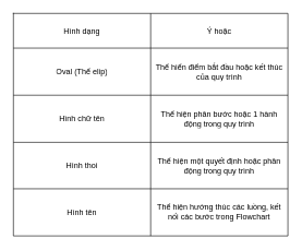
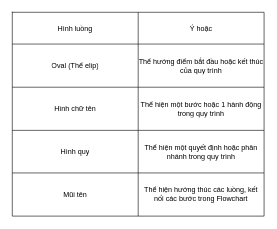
  <mxCell id="0" />
  <mxCell id="1" parent="0" />
  <mxCell id="2" value="" style="shape=table;startSize=0;container=1;collapsible=0;childLayout=tableLayout;" vertex="1" parent="1"><mxGeometry x="20" y="20" width="420" height="340" as="geometry" /></mxCell>
  <mxCell id="3" value="" style="shape=tableRow;horizontal=0;startSize=0;swimlaneHead=0;swimlaneBody=0;strokeColor=inherit;top=0;left=0;bottom=0;right=0;collapsible=0;dropTarget=0;fillColor=none;points=[[0,0.5],[1,0.5]];portConstraint=eastwest;" vertex="1" parent="2"><mxGeometry width="420" height="53" as="geometry" /></mxCell>
- <mxCell id="4" value="Hình dạng" style="shape=partialRectangle;html=1;whiteSpace=wrap;connectable=0;strokeColor=inherit;overflow=hidden;fillColor=none;top=0;left=0;bottom=0;right=0;pointerEvents=1;" vertex="1" parent="3"><mxGeometry width="210" height="53" as="geometry"><mxRectangle width="210" height="53" as="alternateBounds" /></mxGeometry></mxCell>
+ <mxCell id="4" value="Hình luồng" style="shape=partialRectangle;html=1;whiteSpace=wrap;connectable=0;strokeColor=inherit;overflow=hidden;fillColor=none;top=0;left=0;bottom=0;right=0;pointerEvents=1;" vertex="1" parent="3"><mxGeometry width="210" height="53" as="geometry"><mxRectangle width="210" height="53" as="alternateBounds" /></mxGeometry></mxCell>
  <mxCell id="5" value="Ý hoặc" style="shape=partialRectangle;html=1;whiteSpace=wrap;connectable=0;strokeColor=inherit;overflow=hidden;fillColor=none;top=0;left=0;bottom=0;right=0;pointerEvents=1;" vertex="1" parent="3"><mxGeometry x="210" width="210" height="53" as="geometry"><mxRectangle width="210" height="53" as="alternateBounds" /></mxGeometry></mxCell>
  <mxCell id="6" value="" style="shape=tableRow;horizontal=0;startSize=0;swimlaneHead=0;swimlaneBody=0;strokeColor=inherit;top=0;left=0;bottom=0;right=0;collapsible=0;dropTarget=0;fillColor=none;points=[[0,0.5],[1,0.5]];portConstraint=eastwest;" vertex="1" parent="2"><mxGeometry y="53" width="420" height="72" as="geometry" /></mxCell>
  <mxCell id="7" value="Oval (Thể elip)" style="shape=partialRectangle;html=1;whiteSpace=wrap;connectable=0;strokeColor=inherit;overflow=hidden;fillColor=none;top=0;left=0;bottom=0;right=0;pointerEvents=1;" vertex="1" parent="6"><mxGeometry width="210" height="72" as="geometry"><mxRectangle width="210" height="72" as="alternateBounds" /></mxGeometry></mxCell>
- <mxCell id="8" value="Thể hiển điểm bắt đầu hoặc kết thúc của quy trình" style="shape=partialRectangle;html=1;whiteSpace=wrap;connectable=0;strokeColor=inherit;overflow=hidden;fillColor=none;top=0;left=0;bottom=0;right=0;pointerEvents=1;" vertex="1" parent="6"><mxGeometry x="210" width="210" height="72" as="geometry"><mxRectangle width="210" height="72" as="alternateBounds" /></mxGeometry></mxCell>
+ <mxCell id="8" value="Thể hướng điểm bắt đầu hoặc kết thúc của quy trình" style="shape=partialRectangle;html=1;whiteSpace=wrap;connectable=0;strokeColor=inherit;overflow=hidden;fillColor=none;top=0;left=0;bottom=0;right=0;pointerEvents=1;" vertex="1" parent="6"><mxGeometry x="210" width="210" height="72" as="geometry"><mxRectangle width="210" height="72" as="alternateBounds" /></mxGeometry></mxCell>
  <mxCell id="9" value="" style="shape=tableRow;horizontal=0;startSize=0;swimlaneHead=0;swimlaneBody=0;strokeColor=inherit;top=0;left=0;bottom=0;right=0;collapsible=0;dropTarget=0;fillColor=none;points=[[0,0.5],[1,0.5]];portConstraint=eastwest;" vertex="1" parent="2"><mxGeometry y="125" width="420" height="72" as="geometry" /></mxCell>
  <mxCell id="10" value="Hình chữ tên" style="shape=partialRectangle;html=1;whiteSpace=wrap;connectable=0;strokeColor=inherit;overflow=hidden;fillColor=none;top=0;left=0;bottom=0;right=0;pointerEvents=1;" vertex="1" parent="9"><mxGeometry width="210" height="72" as="geometry"><mxRectangle width="210" height="72" as="alternateBounds" /></mxGeometry></mxCell>
- <mxCell id="11" value="Thể hiện phân bước hoặc 1 hành động trong quy trình" style="shape=partialRectangle;html=1;whiteSpace=wrap;connectable=0;strokeColor=inherit;overflow=hidden;fillColor=none;top=0;left=0;bottom=0;right=0;pointerEvents=1;" vertex="1" parent="9"><mxGeometry x="210" width="210" height="72" as="geometry"><mxRectangle width="210" height="72" as="alternateBounds" /></mxGeometry></mxCell>
+ <mxCell id="11" value="Thể hiện một bước hoặc 1 hành động trong quy trình" style="shape=partialRectangle;html=1;whiteSpace=wrap;connectable=0;strokeColor=inherit;overflow=hidden;fillColor=none;top=0;left=0;bottom=0;right=0;pointerEvents=1;" vertex="1" parent="9"><mxGeometry x="210" width="210" height="72" as="geometry"><mxRectangle width="210" height="72" as="alternateBounds" /></mxGeometry></mxCell>
  <mxCell id="12" value="" style="shape=tableRow;horizontal=0;startSize=0;swimlaneHead=0;swimlaneBody=0;strokeColor=inherit;top=0;left=0;bottom=0;right=0;collapsible=0;dropTarget=0;fillColor=none;points=[[0,0.5],[1,0.5]];portConstraint=eastwest;" vertex="1" parent="2"><mxGeometry y="197" width="420" height="71" as="geometry" /></mxCell>
- <mxCell id="13" value="Hình thoi" style="shape=partialRectangle;html=1;whiteSpace=wrap;connectable=0;strokeColor=inherit;overflow=hidden;fillColor=none;top=0;left=0;bottom=0;right=0;pointerEvents=1;" vertex="1" parent="12"><mxGeometry width="210" height="71" as="geometry"><mxRectangle width="210" height="71" as="alternateBounds" /></mxGeometry></mxCell>
- <mxCell id="14" value="Thể hiện một quyết định hoặc phân động trong quy trình" style="shape=partialRectangle;html=1;whiteSpace=wrap;connectable=0;strokeColor=inherit;overflow=hidden;fillColor=none;top=0;left=0;bottom=0;right=0;pointerEvents=1;" vertex="1" parent="12"><mxGeometry x="210" width="210" height="71" as="geometry"><mxRectangle width="210" height="71" as="alternateBounds" /></mxGeometry></mxCell>
+ <mxCell id="13" value="Hình quy" style="shape=partialRectangle;html=1;whiteSpace=wrap;connectable=0;strokeColor=inherit;overflow=hidden;fillColor=none;top=0;left=0;bottom=0;right=0;pointerEvents=1;" vertex="1" parent="12"><mxGeometry width="210" height="71" as="geometry"><mxRectangle width="210" height="71" as="alternateBounds" /></mxGeometry></mxCell>
+ <mxCell id="14" value="Thể hiện một quyết định hoặc phân nhánh trong quy trình" style="shape=partialRectangle;html=1;whiteSpace=wrap;connectable=0;strokeColor=inherit;overflow=hidden;fillColor=none;top=0;left=0;bottom=0;right=0;pointerEvents=1;" vertex="1" parent="12"><mxGeometry x="210" width="210" height="71" as="geometry"><mxRectangle width="210" height="71" as="alternateBounds" /></mxGeometry></mxCell>
  <mxCell id="15" value="" style="shape=tableRow;horizontal=0;startSize=0;swimlaneHead=0;swimlaneBody=0;strokeColor=inherit;top=0;left=0;bottom=0;right=0;collapsible=0;dropTarget=0;fillColor=none;points=[[0,0.5],[1,0.5]];portConstraint=eastwest;" vertex="1" parent="2"><mxGeometry y="268" width="420" height="72" as="geometry" /></mxCell>
- <mxCell id="16" value="Hình tên" style="shape=partialRectangle;html=1;whiteSpace=wrap;connectable=0;strokeColor=inherit;overflow=hidden;fillColor=none;top=0;left=0;bottom=0;right=0;pointerEvents=1;" vertex="1" parent="15"><mxGeometry width="210" height="72" as="geometry"><mxRectangle width="210" height="72" as="alternateBounds" /></mxGeometry></mxCell>
+ <mxCell id="16" value="Mũi tên" style="shape=partialRectangle;html=1;whiteSpace=wrap;connectable=0;strokeColor=inherit;overflow=hidden;fillColor=none;top=0;left=0;bottom=0;right=0;pointerEvents=1;" vertex="1" parent="15"><mxGeometry width="210" height="72" as="geometry"><mxRectangle width="210" height="72" as="alternateBounds" /></mxGeometry></mxCell>
  <mxCell id="17" value="Thể hiện hướng thúc các luồng, kết nối các bước trong Flowchart" style="shape=partialRectangle;html=1;whiteSpace=wrap;connectable=0;strokeColor=inherit;overflow=hidden;fillColor=none;top=0;left=0;bottom=0;right=0;pointerEvents=1;" vertex="1" parent="15"><mxGeometry x="210" width="210" height="72" as="geometry"><mxRectangle width="210" height="72" as="alternateBounds" /></mxGeometry></mxCell>
